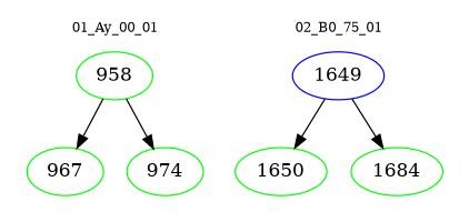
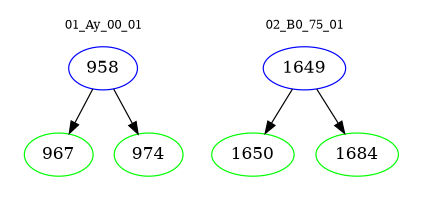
  digraph {
    node [color=green]
    edge [color=black]
-   n1 [label=958]
+   n1 [color=blue label=958]
    n2 [label=967]
    n3 [label=974]
    n4 [color=blue label=1649]
    n5 [label=1650]
    n6 [label=1684]
    subgraph cluster_1 {
      color=white
      fontsize=10
      label="01_Ay_00_01"
      n1
      n2
      n3
    }
    subgraph cluster_2 {
      color=white
      fontsize=10
      label="02_B0_75_01"
      n4
      n5
      n6
    }
    n1 -> n2
    n1 -> n3
    n4 -> n5
    n4 -> n6
  }
